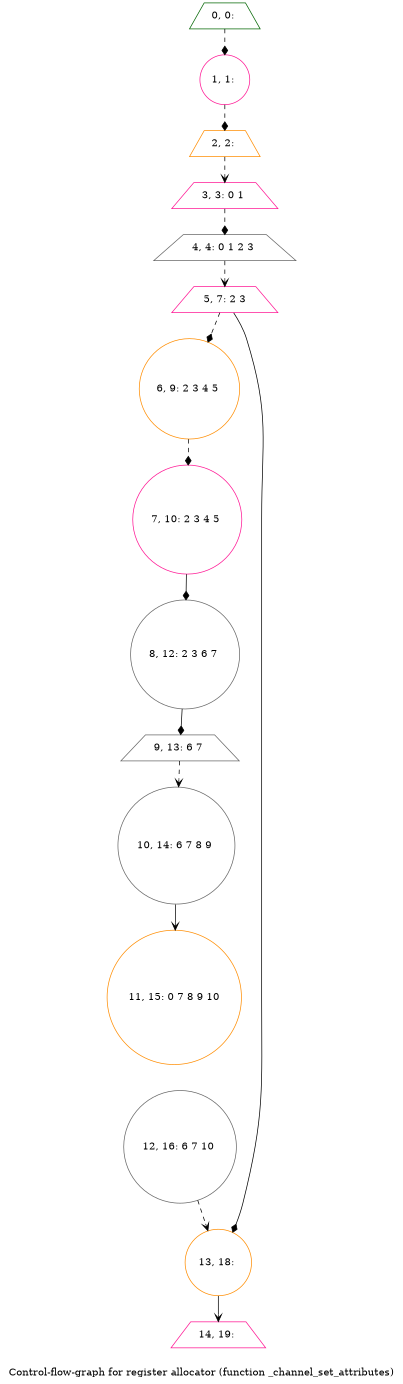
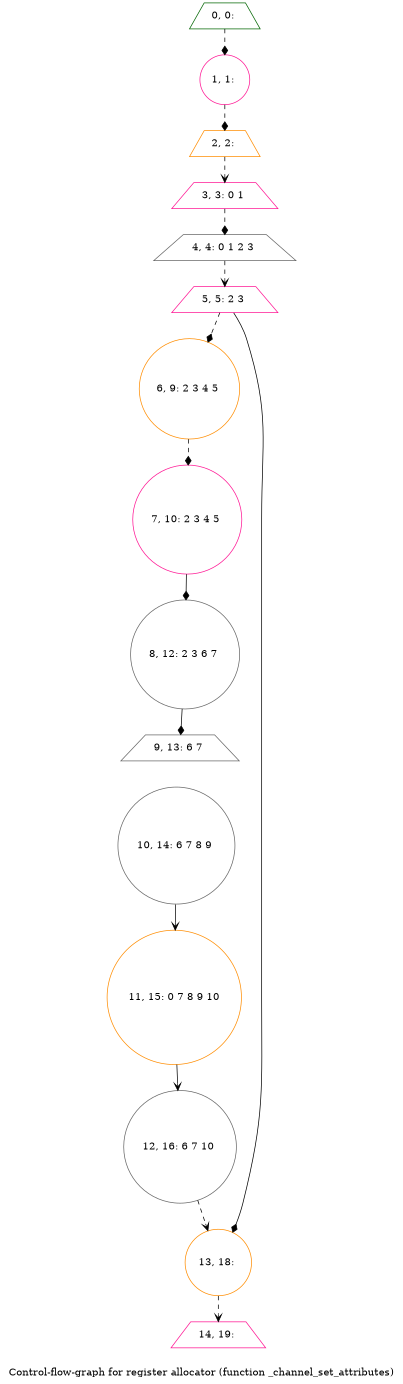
  digraph {
    label="Control-flow-graph for register allocator (function _channel_set_attributes)"
    node [color=deeppink shape=circle]
    edge [arrowhead=diamond style=dashed]
    n1 [color=darkgreen label="0, 0: " shape=trapezium]
    n2 [label="1, 1: "]
    n3 [color=darkorange label="2, 2: " shape=trapezium]
    n4 [label="3, 3: 0 1 " shape=trapezium]
    n5 [color=gray40 label="4, 4: 0 1 2 3 " shape=trapezium]
-   n6 [label="5, 7: 2 3" shape=trapezium]
+   n6 [label="5, 5: 2 3 " shape=trapezium]
    n7 [color=darkorange label="6, 9: 2 3 4 5 "]
    n8 [color=darkorange label="13, 18: "]
    n9 [label="7, 10: 2 3 4 5 "]
    n10 [label="14, 19: " shape=trapezium]
    n11 [color=gray40 label="8, 12: 2 3 6 7 "]
    n12 [color=gray40 label="9, 13: 6 7 " shape=trapezium]
    n13 [color=gray40 label="10, 14: 6 7 8 9 "]
    n14 [color=darkorange label="11, 15: 0 7 8 9 10"]
    n15 [color=gray40 label="12, 16: 6 7 10 "]
    n1 -> n2
    n2 -> n3
    n3 -> n4 [arrowhead=vee]
    n4 -> n5
    n5 -> n6 [arrowhead=vee]
    n6 -> n7
    n6 -> n8 [style=solid]
    n7 -> n9
-   n8 -> n10 [arrowhead=vee style=solid]
+   n8 -> n10 [arrowhead=vee]
    n9 -> n11 [style=solid]
    n11 -> n12 [style=solid]
-   n12 -> n13 [arrowhead=vee]
    n13 -> n14 [arrowhead=vee style=solid]
+   n14 -> n15 [arrowhead=vee style=solid]
    n15 -> n8 [arrowhead=vee]
  }
